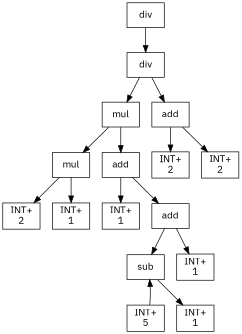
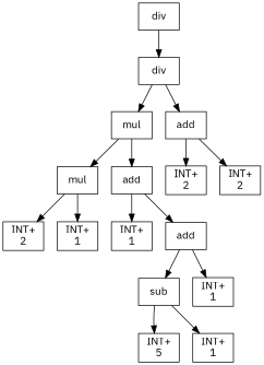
  digraph {
    fontname="IBM Plex Sans"
    node [fontname="IBM Plex Sans" shape=box]
    edge [fontname="IBM Plex Sans"]
    n1 [label=div]
    n2 [label=div]
    n3 [label=mul]
    n4 [label=add]
    n5 [label=mul]
    n6 [label=add]
    n7 [label="INT+\n2"]
    n8 [label="INT+\n2"]
    n9 [label="INT+\n2"]
    n10 [label="INT+\n1"]
    n11 [label="INT+\n1"]
    n12 [label=add]
    n13 [label=sub]
    n14 [label="INT+\n1"]
    n15 [label="INT+\n5"]
    n16 [label="INT+\n1"]
    n1 -> n2
    n2 -> n3
    n2 -> n4
    n3 -> n5
    n3 -> n6
    n4 -> n7
    n4 -> n8
    n5 -> n9
    n5 -> n10
    n6 -> n11
    n6 -> n12
    n12 -> n13
    n12 -> n14
-   n15 -> n13
+   n13 -> n15
    n13 -> n16
  }
